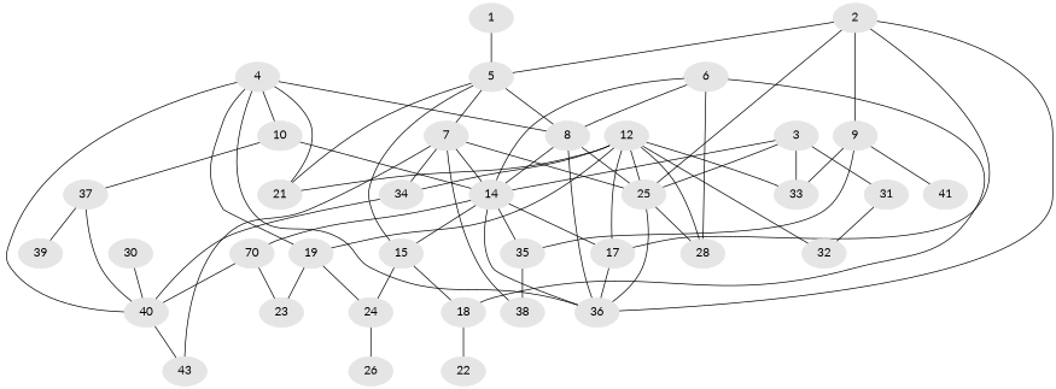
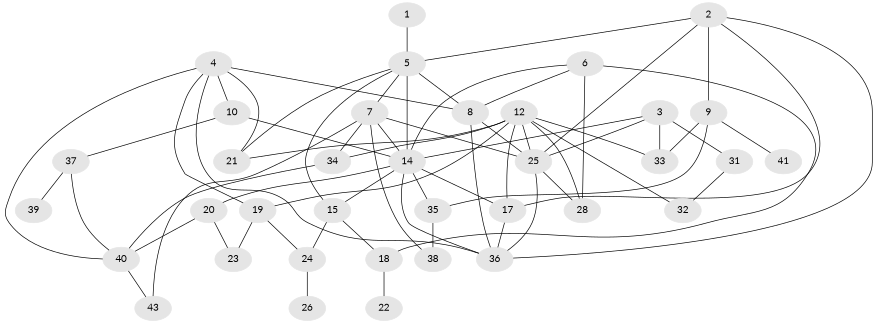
  graph {
    fontname=Lato
    node [color=gray90 fontname=Lato style=filled]
    edge [fontname=Lato weight=1.0]
    1
    5
    8
    21
    7
    15
    2
    9
    17
    25
    36
    33
    35
    41
    28
    3
    14
    31
-   20 [label=70]
+   20
    32
    4
    10
    40
    19
    37
    43
    34
    38
    18
    24
    6
    22
    23
    39
    12
    26
-   30
    1 -- 5
    5 -- 8 [weight=2.0]
    5 -- 21
    5 -- 7
    5 -- 15
    8 -- 25
    8 -- 36
-   8 -- 14
+   5 -- 14
    7 -- 25
    7 -- 14
    7 -- 43
    7 -- 34
    7 -- 38
    15 -- 18 [weight=2.0]
    15 -- 24
    2 -- 5
    2 -- 9
    2 -- 17
    2 -- 25
    2 -- 36
    9 -- 33
    9 -- 35
    9 -- 41
    17 -- 36
    25 -- 36
    25 -- 28
    35 -- 38
    3 -- 25
    3 -- 33
    3 -- 14
    3 -- 31
    14 -- 15
    14 -- 17
    14 -- 36
    14 -- 35
    14 -- 20 [weight=2.0]
    31 -- 32
    20 -- 40
    20 -- 23
    4 -- 8
    4 -- 21
    4 -- 36
    4 -- 10
    4 -- 40
    4 -- 19
    10 -- 14
    10 -- 37
    40 -- 43
    19 -- 24
    19 -- 23
    37 -- 40
    37 -- 39
    34 -- 40
    18 -- 22
    24 -- 26
    6 -- 8
    6 -- 28
    6 -- 14
    6 -- 18 [weight=3.0]
    12 -- 21 [weight=2.0]
    12 -- 17
    12 -- 25
    12 -- 33
    12 -- 28
    12 -- 32
    12 -- 19
    12 -- 34
-   30 -- 40
  }
